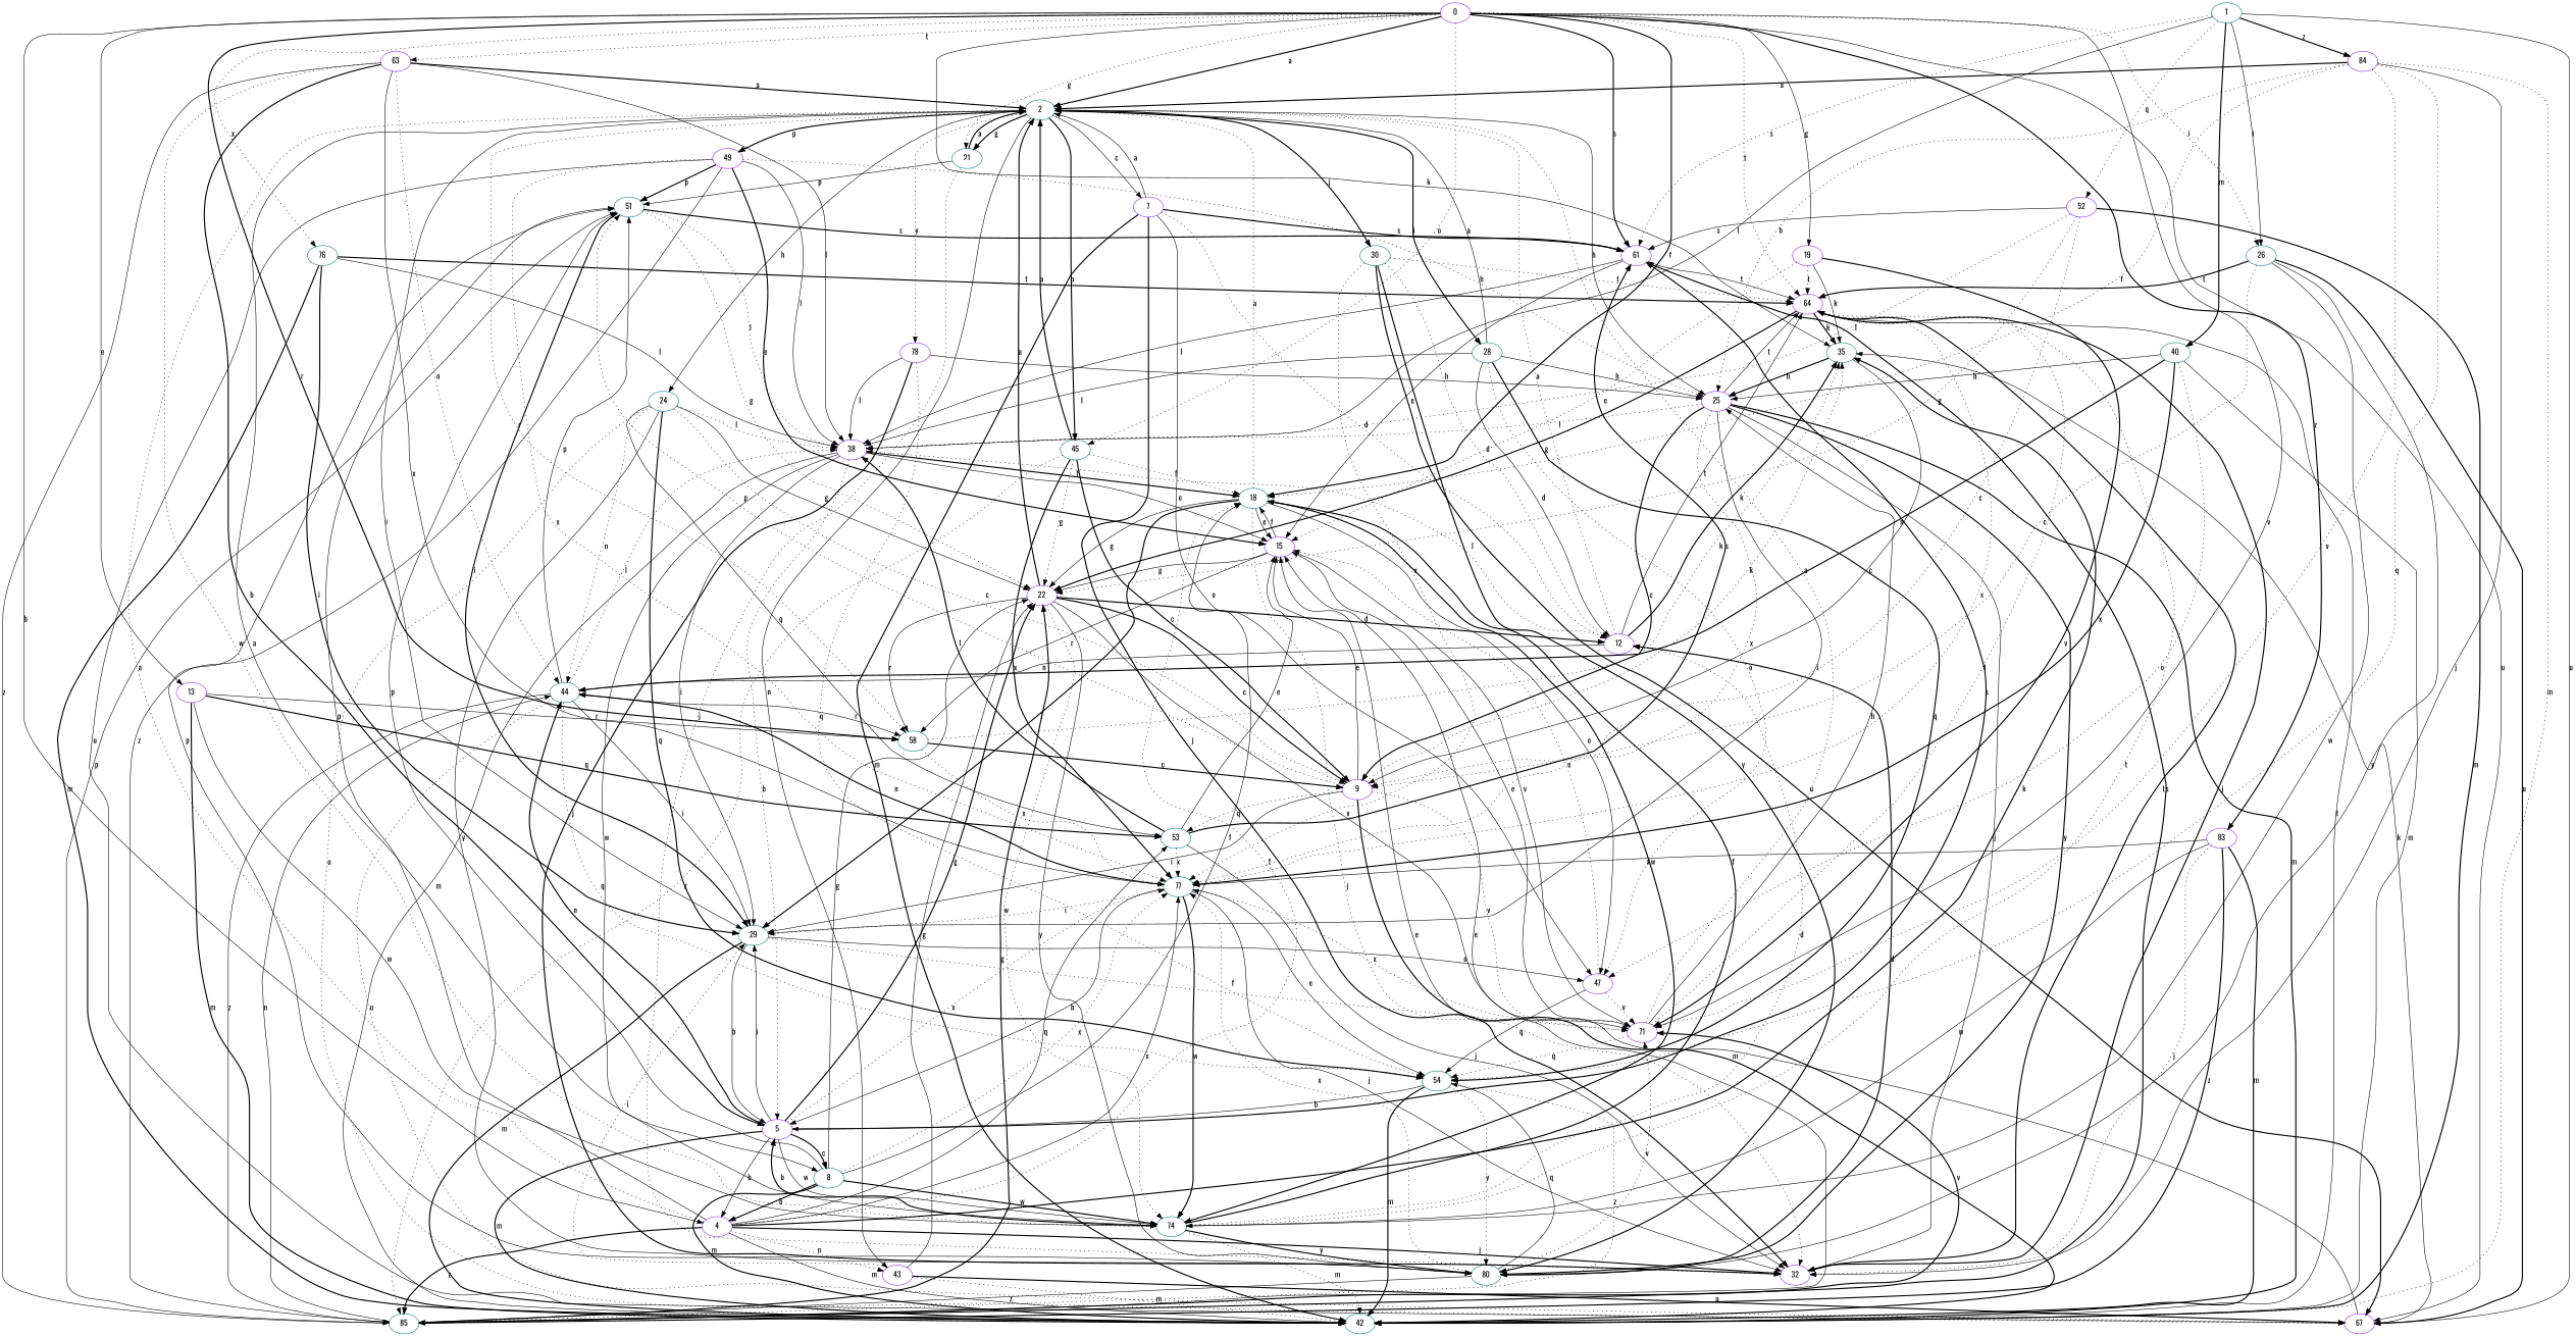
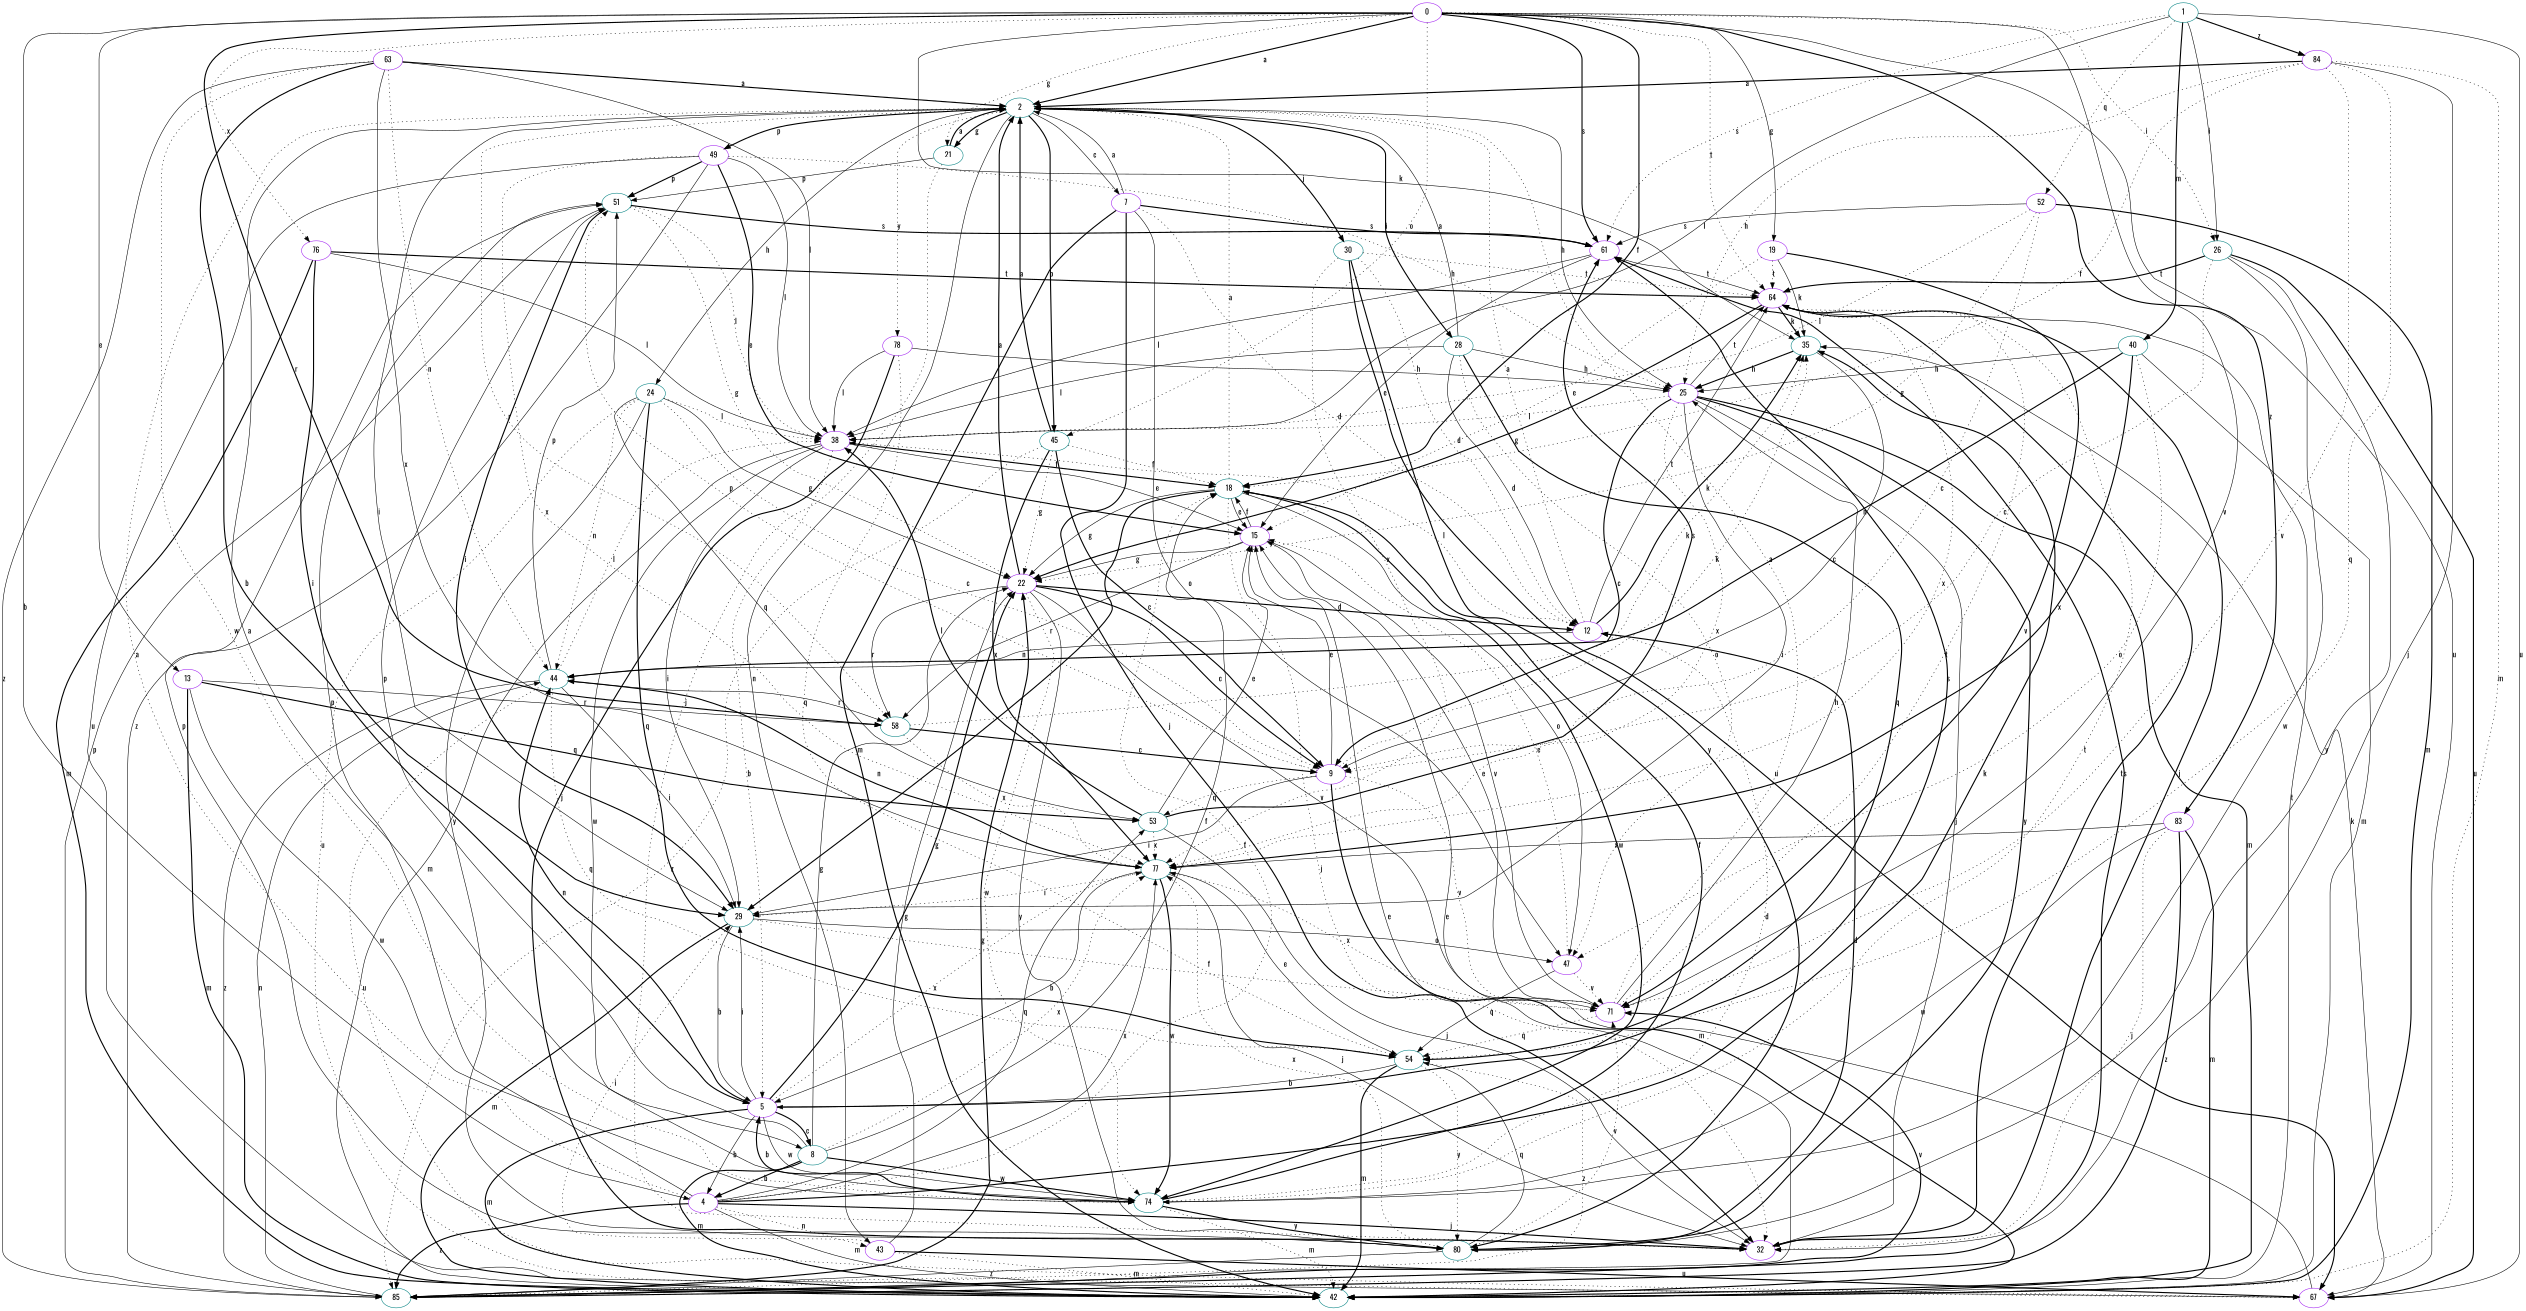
  strict digraph {
    fontname=Oswald
    node [color=purple fontname=Oswald]
    edge [fontname=Oswald style=solid]
    2 [color=teal]
    0
    4
    13
    18 [color=teal]
    19
    21 [color=teal]
    26 [color=teal]
    35 [color=teal]
    45 [color=teal]
    58 [color=teal]
    61
    63
    64
    67
    71
-   76 [color=teal]
+   76
    83
    7
    8 [color=teal]
    24 [color=teal]
    25
    28 [color=teal]
    29 [color=teal]
    30 [color=teal]
    43
    49
    78
    32
    42 [color=teal]
    51 [color=teal]
    53 [color=teal]
    77 [color=teal]
    85 [color=teal]
    74 [color=teal]
    22
    47
    15
    9
    80 [color=teal]
    38
    5
    44 [color=teal]
    54 [color=teal]
    1 [color=teal]
    40 [color=teal]
    52
    84
    12
    2 -> 21 [label=g style=bold]
    2 -> 45 [label=o style=bold]
    2 -> 58 [label=r style=dotted]
    2 -> 7 [label=c]
    2 -> 8 [label=a]
    2 -> 24 [label=h]
    2 -> 25 [label=h]
    2 -> 28 [label=i style=bold]
    2 -> 29 [label=i]
    2 -> 30 [label=j style=bold]
    2 -> 43 [label=n]
    2 -> 49 [label=p style=bold]
    2 -> 78 [label=y style=dotted]
    0 -> 2 [label=a style=bold]
    0 -> 4 [label=b]
    0 -> 13 [label=e]
    0 -> 18 [label=f style=bold]
    0 -> 19 [label=g]
    0 -> 21 [label=g style=dotted]
    0 -> 26 [label=i style=dotted]
    0 -> 35 [label=k]
    0 -> 45 [label=o style=dotted]
    0 -> 58 [label=r style=bold]
    0 -> 61 [label=s style=bold]
-   0 -> 63 [label=t style=dotted]
    0 -> 64 [label=t style=dotted]
    0 -> 67 [label=u]
    0 -> 71 [label=v]
    0 -> 76 [label=x style=dotted]
    0 -> 83 [label=z style=bold]
    4 -> 2 [label=a style=dotted]
    4 -> 18 [label=f style=dotted]
    4 -> 35 [label=k style=bold]
    4 -> 43 [label=n style=dotted]
    4 -> 32 [label=j style=bold]
    4 -> 42 [label=m]
    4 -> 51 [label=p]
    4 -> 53 [label=q]
    4 -> 77 [label=x]
    4 -> 85 [label=z style=bold]
    13 -> 58 [label=r]
    13 -> 42 [label=m style=bold]
    13 -> 53 [label=q style=bold]
    13 -> 74 [label=w]
    18 -> 2 [label=a style=dotted]
    18 -> 29 [label=i style=bold]
    18 -> 32 [label=j style=dotted]
    18 -> 74 [label=w style=bold]
    18 -> 22 [label=g]
    18 -> 47 [label=o]
    18 -> 15 [label=e]
    19 -> 35 [label=k]
    19 -> 64 [label=t style=dotted]
    19 -> 71 [label=v style=bold]
    19 -> 15 [label=e style=dotted]
    21 -> 2 [label=a style=bold]
    21 -> 32 [label=j style=dotted]
    21 -> 51 [label=p]
    26 -> 64 [label=t style=bold]
    26 -> 67 [label=u style=bold]
    26 -> 74 [label=w]
    26 -> 9 [label=c style=dotted]
    26 -> 80 [label=y]
    35 -> 25 [label=h style=bold]
    35 -> 9 [label=c]
    45 -> 2 [label=a style=bold]
    45 -> 18 [label=f style=dotted]
    45 -> 77 [label=x style=bold]
    45 -> 85 [label=z style=dotted]
    45 -> 22 [label=g style=dotted]
    45 -> 9 [label=c style=bold]
    58 -> 35 [label=k style=dotted]
    58 -> 77 [label=x style=dotted]
    58 -> 9 [label=c style=bold]
    61 -> 64 [label=t]
    61 -> 15 [label=e]
    61 -> 38 [label=l]
    63 -> 2 [label=a style=bold]
    63 -> 77 [label=x]
    63 -> 85 [label=z]
    63 -> 74 [label=w style=dotted]
    63 -> 38 [label=l]
    63 -> 5 [label=b style=bold]
    63 -> 44 [label=n style=dotted]
    64 -> 35 [label=k style=bold]
    64 -> 32 [label=j style=bold]
    64 -> 77 [label=x style=dotted]
    64 -> 22 [label=g style=bold]
    67 -> 35 [label=k]
    67 -> 15 [label=e]
    71 -> 2 [label=a style=dotted]
    71 -> 64 [label=t style=dotted]
    71 -> 25 [label=h]
    71 -> 77 [label=x style=dotted]
    71 -> 15 [label=e]
    71 -> 54 [label=q style=dotted]
    76 -> 64 [label=t style=bold]
    76 -> 29 [label=i style=bold]
    76 -> 42 [label=m style=bold]
    76 -> 38 [label=l]
    83 -> 32 [label=j style=dotted]
    83 -> 42 [label=m style=bold]
    83 -> 77 [label=x]
    83 -> 85 [label=z style=bold]
    83 -> 74 [label=w]
    7 -> 2 [label=a]
    7 -> 61 [label=s style=bold]
    7 -> 32 [label=j style=bold]
    7 -> 42 [label=m style=bold]
    7 -> 47 [label=o]
    7 -> 12 [label=d style=dotted]
    8 -> 4 [label=b style=bold]
    8 -> 18 [label=f]
    8 -> 42 [label=m style=bold]
    8 -> 51 [label=p]
    8 -> 77 [label=x style=dotted]
    8 -> 74 [label=w style=bold]
    8 -> 22 [label=g]
    24 -> 67 [label=u style=dotted]
    24 -> 53 [label=q]
    24 -> 22 [label=g]
    24 -> 9 [label=c style=dotted]
    24 -> 80 [label=y]
    24 -> 38 [label=l style=dotted]
    24 -> 44 [label=n style=dotted]
    24 -> 54 [label=q style=bold]
    25 -> 64 [label=t]
    25 -> 29 [label=i]
    25 -> 32 [label=j]
    25 -> 42 [label=m style=bold]
    25 -> 77 [label=x style=dotted]
    25 -> 9 [label=c style=bold]
    25 -> 80 [label=y style=bold]
    25 -> 38 [label=l style=dotted]
    28 -> 2 [label=a]
    28 -> 25 [label=h]
    28 -> 47 [label=o style=dotted]
    28 -> 38 [label=l]
    28 -> 54 [label=q style=bold]
    28 -> 12 [label=d]
    29 -> 71 [label=f style=dotted]
    29 -> 42 [label=m style=bold]
    29 -> 47 [label=o]
    29 -> 5 [label=b]
    30 -> 64 [label=t style=dotted]
    30 -> 67 [label=u style=bold]
    30 -> 77 [label=x style=dotted]
    30 -> 80 [label=y style=bold]
    30 -> 12 [label=d style=dotted]
    43 -> 67 [label=u style=bold]
    43 -> 29 [label=i style=dotted]
    43 -> 42 [label=m style=dotted]
    43 -> 22 [label=g]
    49 -> 67 [label=u]
    49 -> 25 [label=h style=dotted]
    49 -> 51 [label=p style=bold]
    49 -> 77 [label=x style=dotted]
    49 -> 85 [label=z]
    49 -> 15 [label=e style=bold]
    49 -> 38 [label=l]
    78 -> 25 [label=h]
    78 -> 32 [label=j style=bold]
    78 -> 38 [label=l]
    78 -> 54 [label=q style=dotted]
    32 -> 64 [label=t style=bold]
    42 -> 64 [label=t]
    51 -> 61 [label=s style=bold]
    51 -> 29 [label=i style=bold]
    51 -> 22 [label=g style=dotted]
    51 -> 38 [label=l style=dotted]
    53 -> 61 [label=s style=bold]
    53 -> 32 [label=j]
    53 -> 77 [label=x style=dotted]
    53 -> 15 [label=e]
    53 -> 38 [label=l style=bold]
    77 -> 29 [label=i style=dotted]
    77 -> 32 [label=j]
    77 -> 74 [label=w style=bold]
    77 -> 5 [label=b]
    77 -> 44 [label=n style=bold]
    77 -> 54 [label=e]
    85 -> 61 [label=s style=bold]
    85 -> 71 [label=v style=bold]
    85 -> 51 [label=p]
    85 -> 22 [label=g style=bold]
    85 -> 15 [label=e]
    85 -> 44 [label=n]
    74 -> 18 [label=f style=bold]
    74 -> 64 [label=t style=dotted]
    74 -> 42 [label=m style=dotted]
    74 -> 80 [label=y style=bold]
    74 -> 5 [label=b style=bold]
    74 -> 12 [label=d style=dotted]
    22 -> 2 [label=a style=bold]
    22 -> 58 [label=r]
    22 -> 71 [label=v]
    22 -> 74 [label=w style=dotted]
    22 -> 9 [label=c style=bold]
    22 -> 80 [label=y]
    22 -> 12 [label=d style=bold]
    47 -> 71 [label=v style=dotted]
    47 -> 15 [label=e style=dotted]
    47 -> 54 [label=q]
    15 -> 18 [label=f]
    15 -> 58 [label=r]
    15 -> 71 [label=v]
    15 -> 22 [label=g]
    9 -> 35 [label=k style=dotted]
    9 -> 71 [label=v style=dotted]
    9 -> 29 [label=i]
    9 -> 42 [label=m style=bold]
    9 -> 51 [label=p style=dotted]
    9 -> 53 [label=q style=dotted]
    9 -> 15 [label=e]
    80 -> 71 [label=v style=dotted]
    80 -> 51 [label=p]
    80 -> 77 [label=x style=dotted]
    80 -> 85 [label=z]
    80 -> 54 [label=q]
    80 -> 12 [label=d style=bold]
    38 -> 18 [label=f style=bold]
    38 -> 29 [label=i]
    38 -> 42 [label=m]
    38 -> 74 [label=w]
    38 -> 15 [label=e]
    38 -> 5 [label=b style=dotted]
    5 -> 4 [label=b]
    5 -> 61 [label=s style=bold]
    5 -> 8 [label=c style=bold]
    5 -> 29 [label=i]
    5 -> 42 [label=m style=bold]
    5 -> 77 [label=x style=dotted]
    5 -> 74 [label=w]
    5 -> 22 [label=g style=bold]
    5 -> 44 [label=n style=bold]
    44 -> 58 [label=r]
    44 -> 67 [label=u style=dotted]
    44 -> 29 [label=i]
    44 -> 51 [label=p]
    44 -> 85 [label=z]
    44 -> 38 [label=l style=dotted]
    44 -> 54 [label=q style=dotted]
    54 -> 42 [label=m style=bold]
    54 -> 85 [label=z style=dotted]
    54 -> 80 [label=y style=dotted]
    54 -> 5 [label=b]
    1 -> 26 [label=i]
    1 -> 61 [label=s style=dotted]
    1 -> 67 [label=u]
    1 -> 38 [label=l]
    1 -> 40 [label=m style=bold]
    1 -> 52 [label=q style=dotted]
    1 -> 84 [label=z style=bold]
    40 -> 25 [label=h]
    40 -> 42 [label=m]
    40 -> 77 [label=x style=bold]
    40 -> 47 [label=o style=dotted]
    40 -> 44 [label=n style=bold]
    52 -> 61 [label=s]
    52 -> 42 [label=m style=bold]
    52 -> 22 [label=g style=dotted]
    52 -> 9 [label=c style=dotted]
    52 -> 38 [label=l style=dotted]
    84 -> 2 [label=a style=bold]
    84 -> 18 [label=f style=dotted]
    84 -> 71 [label=v style=dotted]
    84 -> 25 [label=h style=dotted]
    84 -> 32 [label=j]
    84 -> 42 [label=m style=dotted]
    84 -> 54 [label=q style=dotted]
    12 -> 2 [label=a style=dotted]
    12 -> 35 [label=k style=bold]
    12 -> 64 [label=t]
    12 -> 38 [label=l style=dotted]
    12 -> 44 [label=n]
  }
